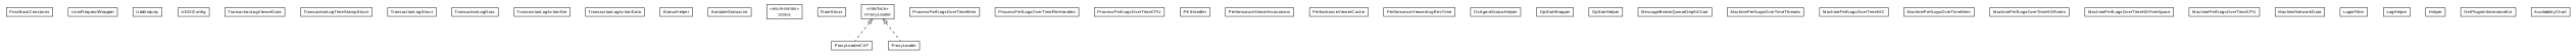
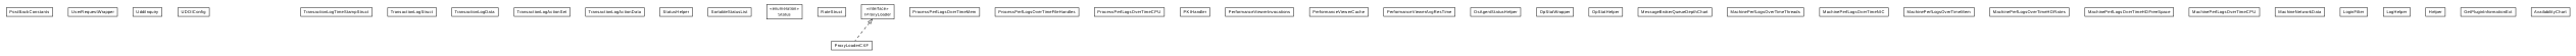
  digraph {
    nodesep=0.25
    ranksep=0.5
    node [fontcolor=black fontname=arial fontsize=10.0 shape=plaintext]
    edge [arrowtail=empty dir=back fontname=arial fontsize=10 headport=p labelfontname=arial labelfontsize=10 style=dashed tailport=p]
    n1 [label=<<table title="org.miloss.fgsms.presentation.PostBackConstants" border="0" cellborder="1" cellspacing="0" cellpadding="2" port="p" href="./PostBackConstants.html"> 		<tr><td><table border="0" cellspacing="0" cellpadding="1"> <tr><td align="center" balign="center"> PostBackConstants </td></tr> 		</table></td></tr> 		</table>>]
    n2 [label=<<table title="org.miloss.fgsms.presentation.UserRequestWrapper" border="0" cellborder="1" cellspacing="0" cellpadding="2" port="p" href="./UserRequestWrapper.html"> 		<tr><td><table border="0" cellspacing="0" cellpadding="1"> <tr><td align="center" balign="center"> UserRequestWrapper </td></tr> 		</table></td></tr> 		</table>>]
    n3 [label=<<table title="org.miloss.fgsms.presentation.UddiInquiry" border="0" cellborder="1" cellspacing="0" cellpadding="2" port="p" href="./UddiInquiry.html"> 		<tr><td><table border="0" cellspacing="0" cellpadding="1"> <tr><td align="center" balign="center"> UddiInquiry </td></tr> 		</table></td></tr> 		</table>>]
    n4 [label=<<table title="org.miloss.fgsms.presentation.UDDIConfig" border="0" cellborder="1" cellspacing="0" cellpadding="2" port="p" href="./UDDIConfig.html"> 		<tr><td><table border="0" cellspacing="0" cellpadding="1"> <tr><td align="center" balign="center"> UDDIConfig </td></tr> 		</table></td></tr> 		</table>>]
-   n5 [label=<<table title="org.miloss.fgsms.presentation.TransactionLogViewerData" border="0" cellborder="1" cellspacing="0" cellpadding="2" port="p" href="./TransactionLogViewerData.html"> 		<tr><td><table border="0" cellspacing="0" cellpadding="1"> <tr><td align="center" balign="center"> TransactionLogViewerData </td></tr> 		</table></td></tr> 		</table>>]
    n6 [label=<<table title="org.miloss.fgsms.presentation.TransactionLogTimeStampStruct" border="0" cellborder="1" cellspacing="0" cellpadding="2" port="p" href="./TransactionLogTimeStampStruct.html"> 		<tr><td><table border="0" cellspacing="0" cellpadding="1"> <tr><td align="center" balign="center"> TransactionLogTimeStampStruct </td></tr> 		</table></td></tr> 		</table>>]
    n7 [label=<<table title="org.miloss.fgsms.presentation.TransactionLogStruct" border="0" cellborder="1" cellspacing="0" cellpadding="2" port="p" href="./TransactionLogStruct.html"> 		<tr><td><table border="0" cellspacing="0" cellpadding="1"> <tr><td align="center" balign="center"> TransactionLogStruct </td></tr> 		</table></td></tr> 		</table>>]
    n8 [label=<<table title="org.miloss.fgsms.presentation.TransactionLogData" border="0" cellborder="1" cellspacing="0" cellpadding="2" port="p" href="./TransactionLogData.html"> 		<tr><td><table border="0" cellspacing="0" cellpadding="1"> <tr><td align="center" balign="center"> TransactionLogData </td></tr> 		</table></td></tr> 		</table>>]
    n9 [label=<<table title="org.miloss.fgsms.presentation.TransactionLogActionSet" border="0" cellborder="1" cellspacing="0" cellpadding="2" port="p" href="./TransactionLogActionSet.html"> 		<tr><td><table border="0" cellspacing="0" cellpadding="1"> <tr><td align="center" balign="center"> TransactionLogActionSet </td></tr> 		</table></td></tr> 		</table>>]
    n10 [label=<<table title="org.miloss.fgsms.presentation.TransactionLogActionData" border="0" cellborder="1" cellspacing="0" cellpadding="2" port="p" href="./TransactionLogActionData.html"> 		<tr><td><table border="0" cellspacing="0" cellpadding="1"> <tr><td align="center" balign="center"> TransactionLogActionData </td></tr> 		</table></td></tr> 		</table>>]
    n11 [label=<<table title="org.miloss.fgsms.presentation.StatusHelper" border="0" cellborder="1" cellspacing="0" cellpadding="2" port="p" href="./StatusHelper.html"> 		<tr><td><table border="0" cellspacing="0" cellpadding="1"> <tr><td align="center" balign="center"> StatusHelper </td></tr> 		</table></td></tr> 		</table>>]
    n12 [label=<<table title="org.miloss.fgsms.presentation.SortableStatusList" border="0" cellborder="1" cellspacing="0" cellpadding="2" port="p" href="./SortableStatusList.html"> 		<tr><td><table border="0" cellspacing="0" cellpadding="1"> <tr><td align="center" balign="center"> SortableStatusList </td></tr> 		</table></td></tr> 		</table>>]
    n13 [label=<<table title="org.miloss.fgsms.presentation.SortableStatusList.Status" border="0" cellborder="1" cellspacing="0" cellpadding="2" port="p" href="./SortableStatusList.Status.html"> 		<tr><td><table border="0" cellspacing="0" cellpadding="1"> <tr><td align="center" balign="center"> &#171;enumeration&#187; </td></tr> <tr><td align="center" balign="center"> Status </td></tr> 		</table></td></tr> 		</table>>]
    n14 [label=<<table title="org.miloss.fgsms.presentation.RateStruct" border="0" cellborder="1" cellspacing="0" cellpadding="2" port="p" href="./RateStruct.html"> 		<tr><td><table border="0" cellspacing="0" cellpadding="1"> <tr><td align="center" balign="center"> RateStruct </td></tr> 		</table></td></tr> 		</table>>]
    n15 [label=<<table title="org.miloss.fgsms.presentation.ProxyLoaderCXF" border="0" cellborder="1" cellspacing="0" cellpadding="2" port="p" href="./ProxyLoaderCXF.html"> 		<tr><td><table border="0" cellspacing="0" cellpadding="1"> <tr><td align="center" balign="center"> ProxyLoaderCXF </td></tr> 		</table></td></tr> 		</table>>]
-   n16 [label=<<table title="org.miloss.fgsms.presentation.ProxyLoader" border="0" cellborder="1" cellspacing="0" cellpadding="2" port="p" href="./ProxyLoader.html"> 		<tr><td><table border="0" cellspacing="0" cellpadding="1"> <tr><td align="center" balign="center"> ProxyLoader </td></tr> 		</table></td></tr> 		</table>>]
    n17 [label=<<table title="org.miloss.fgsms.presentation.ProcessPerfLogsOverTimeMem" border="0" cellborder="1" cellspacing="0" cellpadding="2" port="p" href="./ProcessPerfLogsOverTimeMem.html"> 		<tr><td><table border="0" cellspacing="0" cellpadding="1"> <tr><td align="center" balign="center"> ProcessPerfLogsOverTimeMem </td></tr> 		</table></td></tr> 		</table>>]
    n18 [label=<<table title="org.miloss.fgsms.presentation.ProcessPerfLogsOverTimeFileHandles" border="0" cellborder="1" cellspacing="0" cellpadding="2" port="p" href="./ProcessPerfLogsOverTimeFileHandles.html"> 		<tr><td><table border="0" cellspacing="0" cellpadding="1"> <tr><td align="center" balign="center"> ProcessPerfLogsOverTimeFileHandles </td></tr> 		</table></td></tr> 		</table>>]
    n19 [label=<<table title="org.miloss.fgsms.presentation.ProcessPerfLogsOverTimeCPU" border="0" cellborder="1" cellspacing="0" cellpadding="2" port="p" href="./ProcessPerfLogsOverTimeCPU.html"> 		<tr><td><table border="0" cellspacing="0" cellpadding="1"> <tr><td align="center" balign="center"> ProcessPerfLogsOverTimeCPU </td></tr> 		</table></td></tr> 		</table>>]
    n20 [label=<<table title="org.miloss.fgsms.presentation.PKIHandler" border="0" cellborder="1" cellspacing="0" cellpadding="2" port="p" href="./PKIHandler.html"> 		<tr><td><table border="0" cellspacing="0" cellpadding="1"> <tr><td align="center" balign="center"> PKIHandler </td></tr> 		</table></td></tr> 		</table>>]
    n21 [label=<<table title="org.miloss.fgsms.presentation.PerformanceViewerInvocations" border="0" cellborder="1" cellspacing="0" cellpadding="2" port="p" href="./PerformanceViewerInvocations.html"> 		<tr><td><table border="0" cellspacing="0" cellpadding="1"> <tr><td align="center" balign="center"> PerformanceViewerInvocations </td></tr> 		</table></td></tr> 		</table>>]
    n22 [label=<<table title="org.miloss.fgsms.presentation.PerformanceViewerCache" border="0" cellborder="1" cellspacing="0" cellpadding="2" port="p" href="./PerformanceViewerCache.html"> 		<tr><td><table border="0" cellspacing="0" cellpadding="1"> <tr><td align="center" balign="center"> PerformanceViewerCache </td></tr> 		</table></td></tr> 		</table>>]
    n23 [label=<<table title="org.miloss.fgsms.presentation.PerformanceViewerAvgResTime" border="0" cellborder="1" cellspacing="0" cellpadding="2" port="p" href="./PerformanceViewerAvgResTime.html"> 		<tr><td><table border="0" cellspacing="0" cellpadding="1"> <tr><td align="center" balign="center"> PerformanceViewerAvgResTime </td></tr> 		</table></td></tr> 		</table>>]
    n24 [label=<<table title="org.miloss.fgsms.presentation.OsAgentStatusHelper" border="0" cellborder="1" cellspacing="0" cellpadding="2" port="p" href="./OsAgentStatusHelper.html"> 		<tr><td><table border="0" cellspacing="0" cellpadding="1"> <tr><td align="center" balign="center"> OsAgentStatusHelper </td></tr> 		</table></td></tr> 		</table>>]
    n25 [label=<<table title="org.miloss.fgsms.presentation.OpStatWrapper" border="0" cellborder="1" cellspacing="0" cellpadding="2" port="p" href="./OpStatWrapper.html"> 		<tr><td><table border="0" cellspacing="0" cellpadding="1"> <tr><td align="center" balign="center"> OpStatWrapper </td></tr> 		</table></td></tr> 		</table>>]
    n26 [label=<<table title="org.miloss.fgsms.presentation.OpStatHelper" border="0" cellborder="1" cellspacing="0" cellpadding="2" port="p" href="./OpStatHelper.html"> 		<tr><td><table border="0" cellspacing="0" cellpadding="1"> <tr><td align="center" balign="center"> OpStatHelper </td></tr> 		</table></td></tr> 		</table>>]
    n27 [label=<<table title="org.miloss.fgsms.presentation.MessageBrokerQueueDepthChart" border="0" cellborder="1" cellspacing="0" cellpadding="2" port="p" href="./MessageBrokerQueueDepthChart.html"> 		<tr><td><table border="0" cellspacing="0" cellpadding="1"> <tr><td align="center" balign="center"> MessageBrokerQueueDepthChart </td></tr> 		</table></td></tr> 		</table>>]
    n28 [label=<<table title="org.miloss.fgsms.presentation.MachinePerfLogsOverTimeThreads" border="0" cellborder="1" cellspacing="0" cellpadding="2" port="p" href="./MachinePerfLogsOverTimeThreads.html"> 		<tr><td><table border="0" cellspacing="0" cellpadding="1"> <tr><td align="center" balign="center"> MachinePerfLogsOverTimeThreads </td></tr> 		</table></td></tr> 		</table>>]
    n29 [label=<<table title="org.miloss.fgsms.presentation.MachinePerfLogsOverTimeNIC" border="0" cellborder="1" cellspacing="0" cellpadding="2" port="p" href="./MachinePerfLogsOverTimeNIC.html"> 		<tr><td><table border="0" cellspacing="0" cellpadding="1"> <tr><td align="center" balign="center"> MachinePerfLogsOverTimeNIC </td></tr> 		</table></td></tr> 		</table>>]
    n30 [label=<<table title="org.miloss.fgsms.presentation.MachinePerfLogsOverTimeMem" border="0" cellborder="1" cellspacing="0" cellpadding="2" port="p" href="./MachinePerfLogsOverTimeMem.html"> 		<tr><td><table border="0" cellspacing="0" cellpadding="1"> <tr><td align="center" balign="center"> MachinePerfLogsOverTimeMem </td></tr> 		</table></td></tr> 		</table>>]
    n31 [label=<<table title="org.miloss.fgsms.presentation.MachinePerfLogsOverTimeHDRates" border="0" cellborder="1" cellspacing="0" cellpadding="2" port="p" href="./MachinePerfLogsOverTimeHDRates.html"> 		<tr><td><table border="0" cellspacing="0" cellpadding="1"> <tr><td align="center" balign="center"> MachinePerfLogsOverTimeHDRates </td></tr> 		</table></td></tr> 		</table>>]
    n32 [label=<<table title="org.miloss.fgsms.presentation.MachinePerfLogsOverTimeHDFreeSpace" border="0" cellborder="1" cellspacing="0" cellpadding="2" port="p" href="./MachinePerfLogsOverTimeHDFreeSpace.html"> 		<tr><td><table border="0" cellspacing="0" cellpadding="1"> <tr><td align="center" balign="center"> MachinePerfLogsOverTimeHDFreeSpace </td></tr> 		</table></td></tr> 		</table>>]
    n33 [label=<<table title="org.miloss.fgsms.presentation.MachinePerfLogsOverTimeCPU" border="0" cellborder="1" cellspacing="0" cellpadding="2" port="p" href="./MachinePerfLogsOverTimeCPU.html"> 		<tr><td><table border="0" cellspacing="0" cellpadding="1"> <tr><td align="center" balign="center"> MachinePerfLogsOverTimeCPU </td></tr> 		</table></td></tr> 		</table>>]
    n34 [label=<<table title="org.miloss.fgsms.presentation.MachineNetworkData" border="0" cellborder="1" cellspacing="0" cellpadding="2" port="p" href="./MachineNetworkData.html"> 		<tr><td><table border="0" cellspacing="0" cellpadding="1"> <tr><td align="center" balign="center"> MachineNetworkData </td></tr> 		</table></td></tr> 		</table>>]
    n35 [label=<<table title="org.miloss.fgsms.presentation.LoginFilter" border="0" cellborder="1" cellspacing="0" cellpadding="2" port="p" href="./LoginFilter.html"> 		<tr><td><table border="0" cellspacing="0" cellpadding="1"> <tr><td align="center" balign="center"> LoginFilter </td></tr> 		</table></td></tr> 		</table>>]
    n36 [label=<<table title="org.miloss.fgsms.presentation.LogHelper" border="0" cellborder="1" cellspacing="0" cellpadding="2" port="p" href="./LogHelper.html"> 		<tr><td><table border="0" cellspacing="0" cellpadding="1"> <tr><td align="center" balign="center"> LogHelper </td></tr> 		</table></td></tr> 		</table>>]
    n37 [label=<<table title="org.miloss.fgsms.presentation.IProxyLoader" border="0" cellborder="1" cellspacing="0" cellpadding="2" port="p" href="./IProxyLoader.html"> 		<tr><td><table border="0" cellspacing="0" cellpadding="1"> <tr><td align="center" balign="center"> &#171;interface&#187; </td></tr> <tr><td align="center" balign="center"> IProxyLoader </td></tr> 		</table></td></tr> 		</table>>]
    n38 [label=<<table title="org.miloss.fgsms.presentation.Helper" border="0" cellborder="1" cellspacing="0" cellpadding="2" port="p" href="./Helper.html"> 		<tr><td><table border="0" cellspacing="0" cellpadding="1"> <tr><td align="center" balign="center"> Helper </td></tr> 		</table></td></tr> 		</table>>]
    n39 [label=<<table title="org.miloss.fgsms.presentation.GetPluginInformationExt" border="0" cellborder="1" cellspacing="0" cellpadding="2" port="p" href="./GetPluginInformationExt.html"> 		<tr><td><table border="0" cellspacing="0" cellpadding="1"> <tr><td align="center" balign="center"> GetPluginInformationExt </td></tr> 		</table></td></tr> 		</table>>]
    n40 [label=<<table title="org.miloss.fgsms.presentation.AvailabilityChart" border="0" cellborder="1" cellspacing="0" cellpadding="2" port="p" href="./AvailabilityChart.html"> 		<tr><td><table border="0" cellspacing="0" cellpadding="1"> <tr><td align="center" balign="center"> AvailabilityChart </td></tr> 		</table></td></tr> 		</table>>]
    n37 -> n15
-   n37 -> n16
  }
